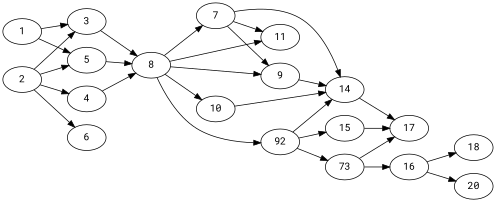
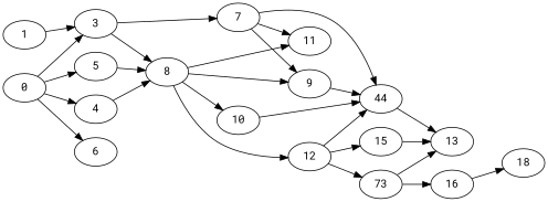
  digraph {
    fontname="Roboto Mono"
    rankdir=LR
    node [alpha=0.06 fontname="Roboto Mono"]
    edge [fontname="Roboto Mono"]
    1 [alpha=0.18 expect_size=8863744]
    3 [alpha=0.13 expect_size=42333184]
    5 [alpha=0.11 expect_size=27223040]
    7 [expect_size=31656960]
    8 [alpha=0.03 expect_size=11894784]
    9 [alpha=0.07 expect_size=19173376]
    11 [alpha=0.14 expect_size=34813952]
-   14 [alpha=0.08 expect_size=36013056]
-   12 [expect_size=29899776 label=92]
+   14 [alpha=0.08 expect_size=36013056 label=44]
+   12 [expect_size=29899776]
    10 [alpha=0.08 expect_size=48169984]
-   2 [alpha=0.09 expect_size=22611968]
+   2 [alpha=0.09 expect_size=22611968 label=0]
    4 [expect_size=47712256]
    6 [alpha=0.13 expect_size=25223168]
    n14 [expect_size=52170752 label=73]
    15 [alpha=0.05 expect_size=51070976]
-   17 [alpha=0.02 expect_size=12349440]
+   17 [alpha=0.02 expect_size=12349440 label=13]
    16 [alpha=0.07 expect_size=29029376]
    18 [alpha=0.04 expect_size=25915392]
-   20 [expect_size=49280000]
    1 -> 3
-   1 -> 5
-   8 -> 7
+   3 -> 7
    3 -> 8
    5 -> 8
    7 -> 9
    7 -> 11
    7 -> 14
    8 -> 9
    8 -> 11
    8 -> 12
    8 -> 10
    9 -> 14
    14 -> 17
    12 -> 14
    12 -> n14
    12 -> 15
    10 -> 14
    2 -> 3
    2 -> 5
    2 -> 4
    2 -> 6
    4 -> 8
    n14 -> 17
    n14 -> 16
    15 -> 17
    16 -> 18
-   16 -> 20
  }
